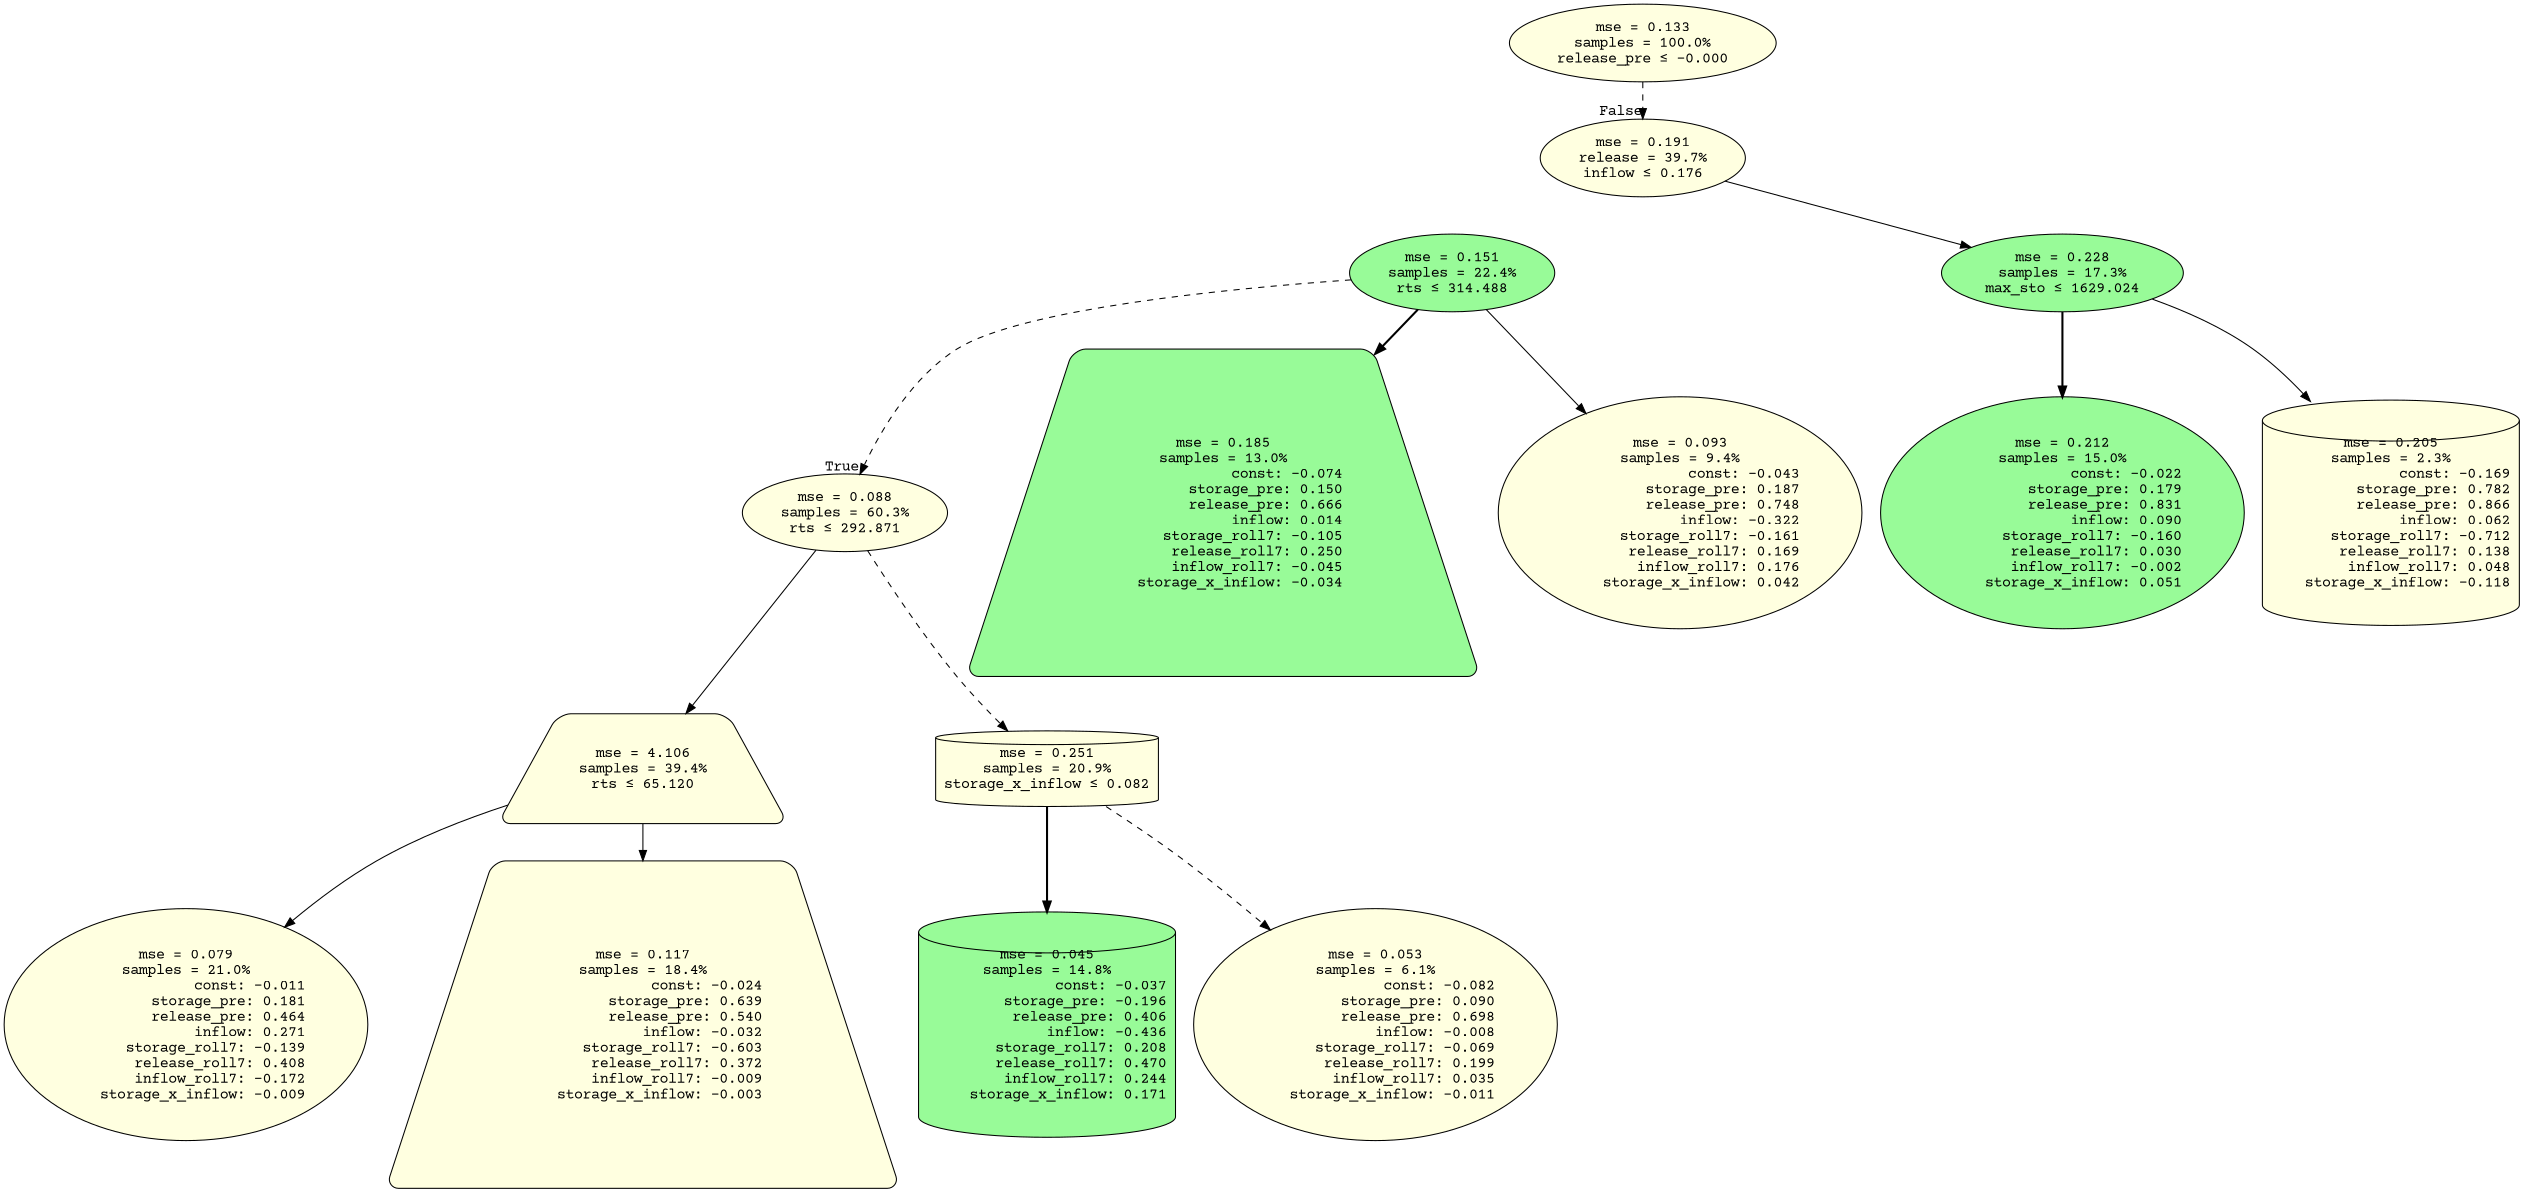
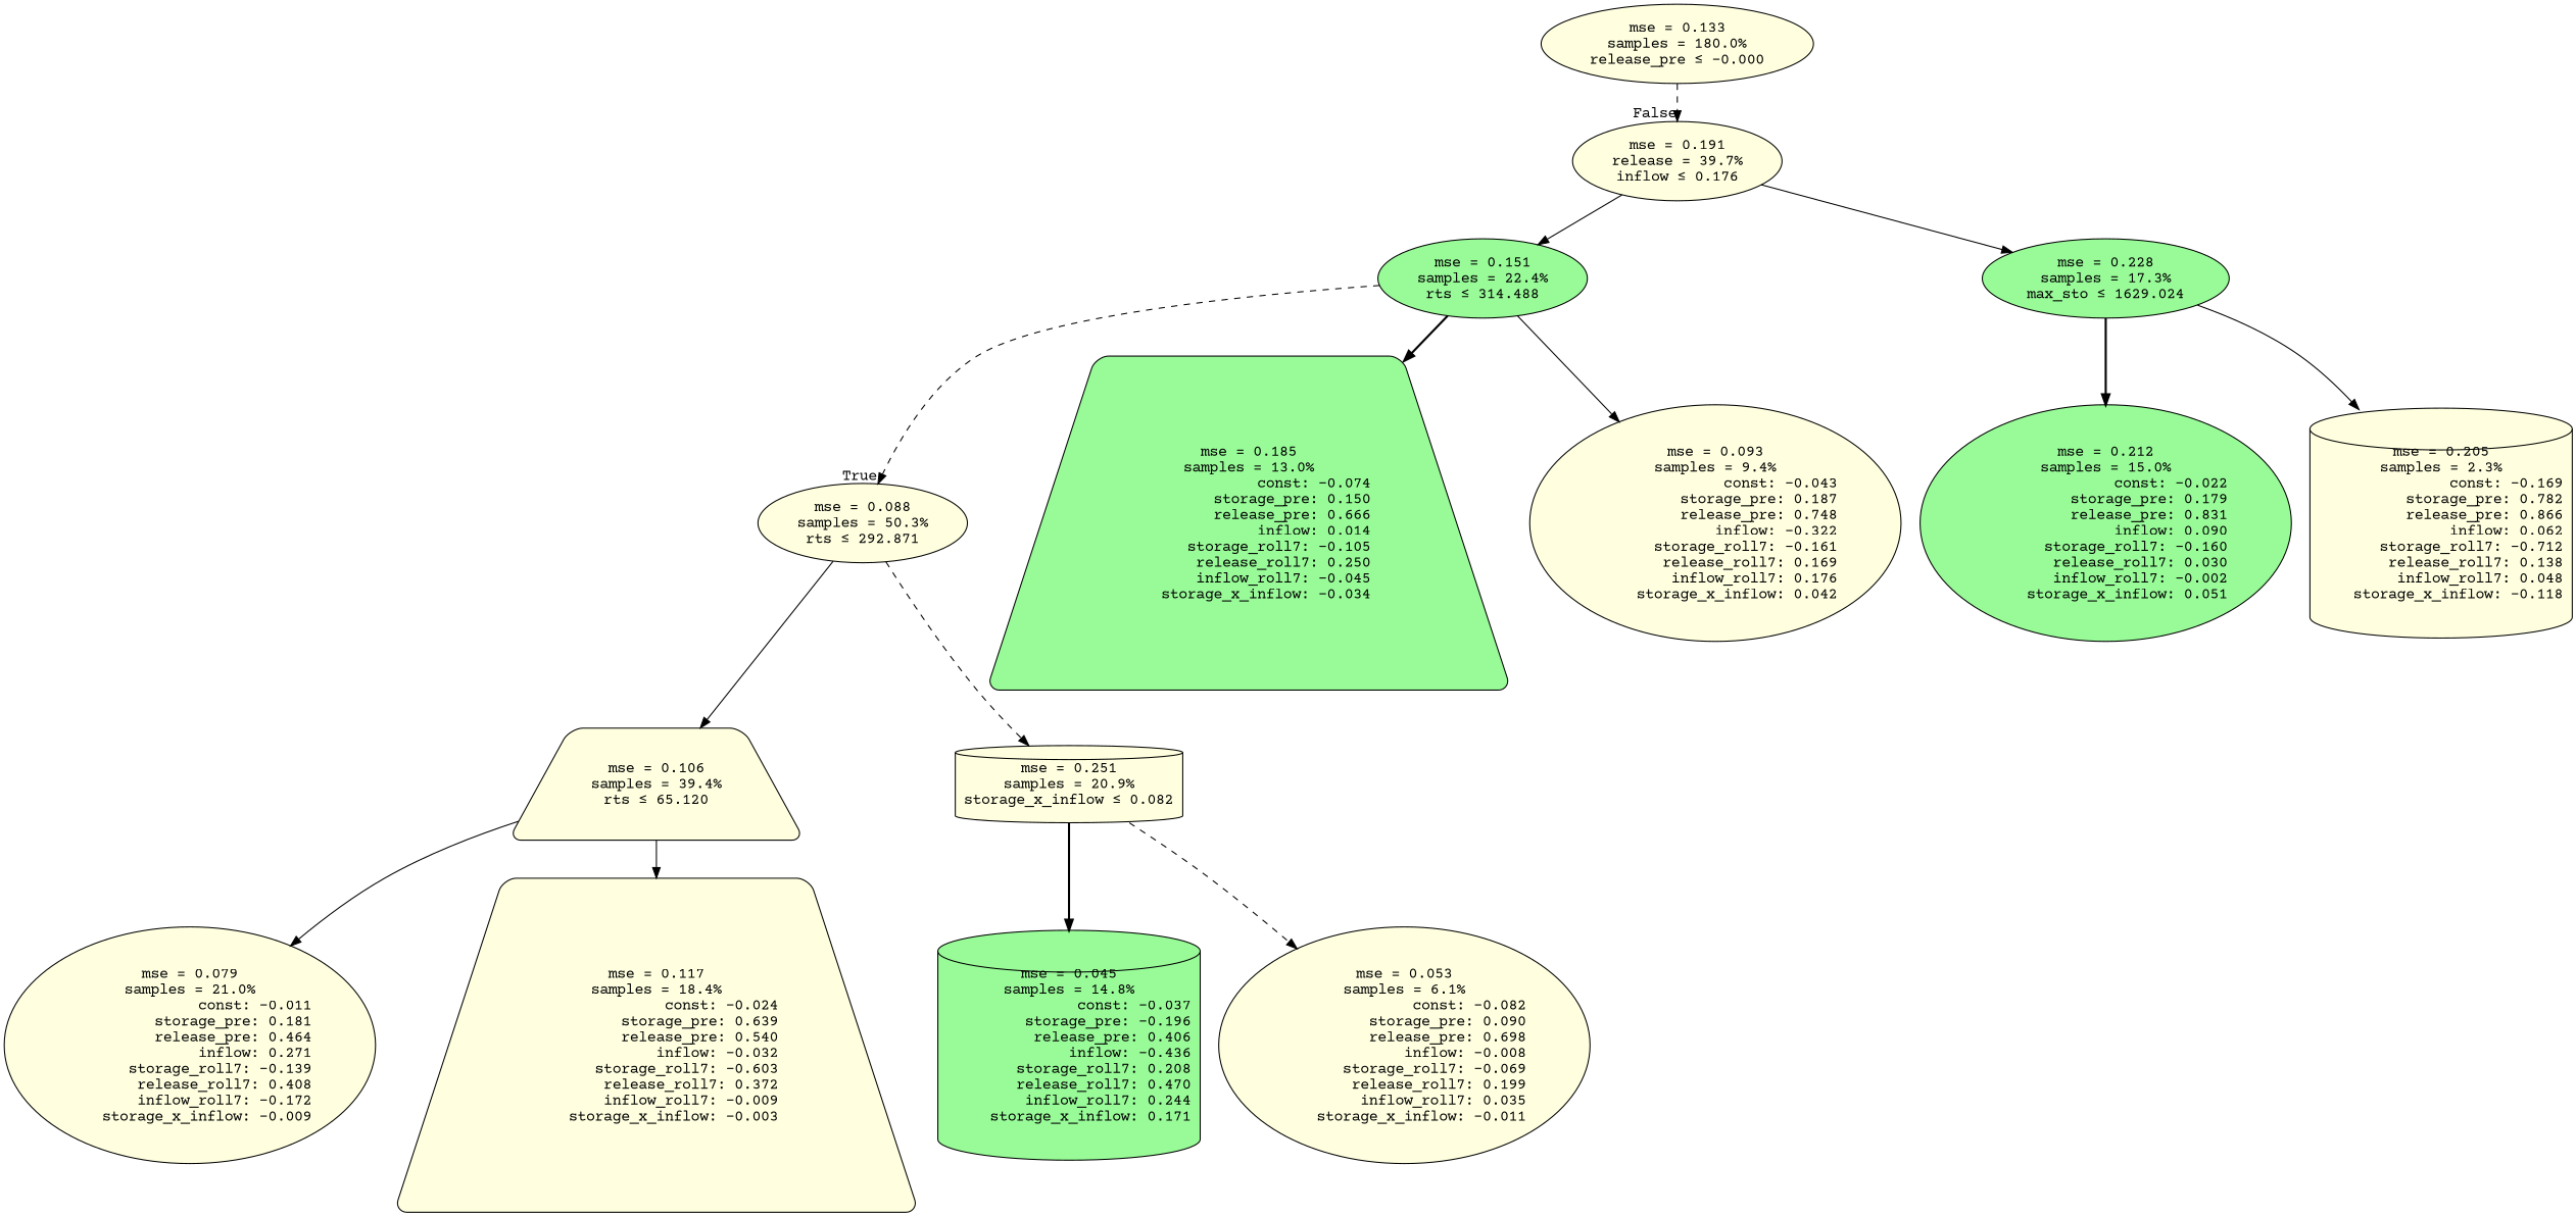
  digraph {
    fontname="Courier Prime"
    node [color=black fillcolor=lightyellow fontname="Courier Prime" shape=ellipse style="filled, rounded"]
    edge [fontname="Courier Prime" style=solid]
-   n1 [label="mse = 0.133\nsamples = 100.0%\nrelease_pre &le; -0.000"]
+   n1 [label="mse = 0.133\nsamples = 180.0%\nrelease_pre &le; -0.000"]
    n2 [label="mse = 0.191\nrelease = 39.7%\ninflow &le; 0.176"]
-   n3 [label="mse = 0.088\nsamples = 60.3%\nrts &le; 292.871"]
-   n4 [label="mse = 4.106\nsamples = 39.4%\nrts &le; 65.120" shape=trapezium]
+   n3 [label="mse = 0.088\nsamples = 50.3%\nrts &le; 292.871"]
+   n4 [label="mse = 0.106\nsamples = 39.4%\nrts &le; 65.120" shape=trapezium]
    n5 [label="mse = 0.251\nsamples = 20.9%\nstorage_x_inflow &le; 0.082" shape=cylinder]
    n6 [fillcolor=palegreen label="mse = 0.151\nsamples = 22.4%\nrts &le; 314.488"]
    n7 [fillcolor=palegreen label="mse = 0.228\nsamples = 17.3%\nmax_sto &le; 1629.024"]
    n8 [label="mse = 0.079\nsamples = 21.0%\n               const: -0.011\n          storage_pre: 0.181\n          release_pre: 0.464\n               inflow: 0.271\n       storage_roll7: -0.139\n        release_roll7: 0.408\n        inflow_roll7: -0.172\n    storage_x_inflow: -0.009"]
    n9 [label="mse = 0.117\nsamples = 18.4%\n               const: -0.024\n          storage_pre: 0.639\n          release_pre: 0.540\n              inflow: -0.032\n       storage_roll7: -0.603\n        release_roll7: 0.372\n        inflow_roll7: -0.009\n    storage_x_inflow: -0.003" shape=trapezium]
    n10 [fillcolor=palegreen label="mse = 0.045\nsamples = 14.8%\n               const: -0.037\n         storage_pre: -0.196\n          release_pre: 0.406\n              inflow: -0.436\n        storage_roll7: 0.208\n        release_roll7: 0.470\n         inflow_roll7: 0.244\n     storage_x_inflow: 0.171" shape=cylinder]
    n11 [label="mse = 0.053\nsamples = 6.1%\n               const: -0.082\n          storage_pre: 0.090\n          release_pre: 0.698\n              inflow: -0.008\n       storage_roll7: -0.069\n        release_roll7: 0.199\n         inflow_roll7: 0.035\n    storage_x_inflow: -0.011"]
    n12 [fillcolor=palegreen label="mse = 0.185\nsamples = 13.0%\n               const: -0.074\n          storage_pre: 0.150\n          release_pre: 0.666\n               inflow: 0.014\n       storage_roll7: -0.105\n        release_roll7: 0.250\n        inflow_roll7: -0.045\n    storage_x_inflow: -0.034" shape=trapezium]
    n13 [label="mse = 0.093\nsamples = 9.4%\n               const: -0.043\n          storage_pre: 0.187\n          release_pre: 0.748\n              inflow: -0.322\n       storage_roll7: -0.161\n        release_roll7: 0.169\n         inflow_roll7: 0.176\n     storage_x_inflow: 0.042"]
    n14 [fillcolor=palegreen label="mse = 0.212\nsamples = 15.0%\n               const: -0.022\n          storage_pre: 0.179\n          release_pre: 0.831\n               inflow: 0.090\n       storage_roll7: -0.160\n        release_roll7: 0.030\n        inflow_roll7: -0.002\n     storage_x_inflow: 0.051"]
    n15 [label="mse = 0.205\nsamples = 2.3%\n               const: -0.169\n          storage_pre: 0.782\n          release_pre: 0.866\n               inflow: 0.062\n       storage_roll7: -0.712\n        release_roll7: 0.138\n         inflow_roll7: 0.048\n    storage_x_inflow: -0.118" shape=cylinder]
    n1 -> n2 [headlabel=False labelangle=-45 labeldistance=2.5 style=dashed]
+   n2 -> n6
    n2 -> n7
    n3 -> n4
    n3 -> n5 [style=dashed]
    n4 -> n8
    n4 -> n9
    n5 -> n10 [style=bold]
    n5 -> n11 [style=dashed]
    n6 -> n3 [headlabel=True labelangle=45 labeldistance=2.5 style=dashed]
    n6 -> n12 [style=bold]
    n6 -> n13
    n7 -> n14 [style=bold]
    n7 -> n15
  }
